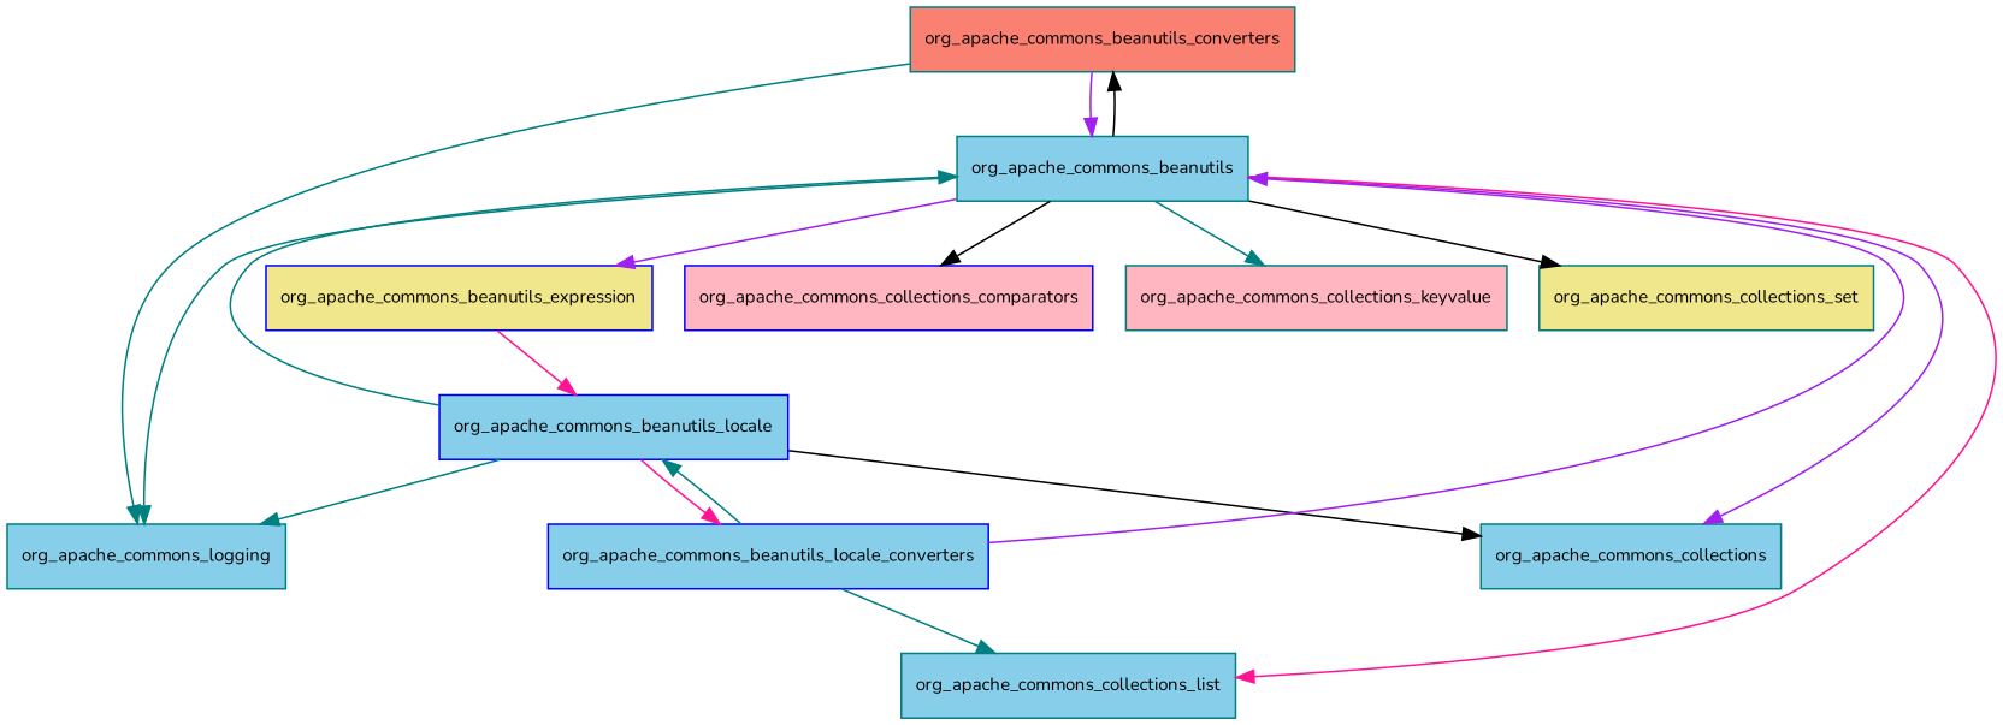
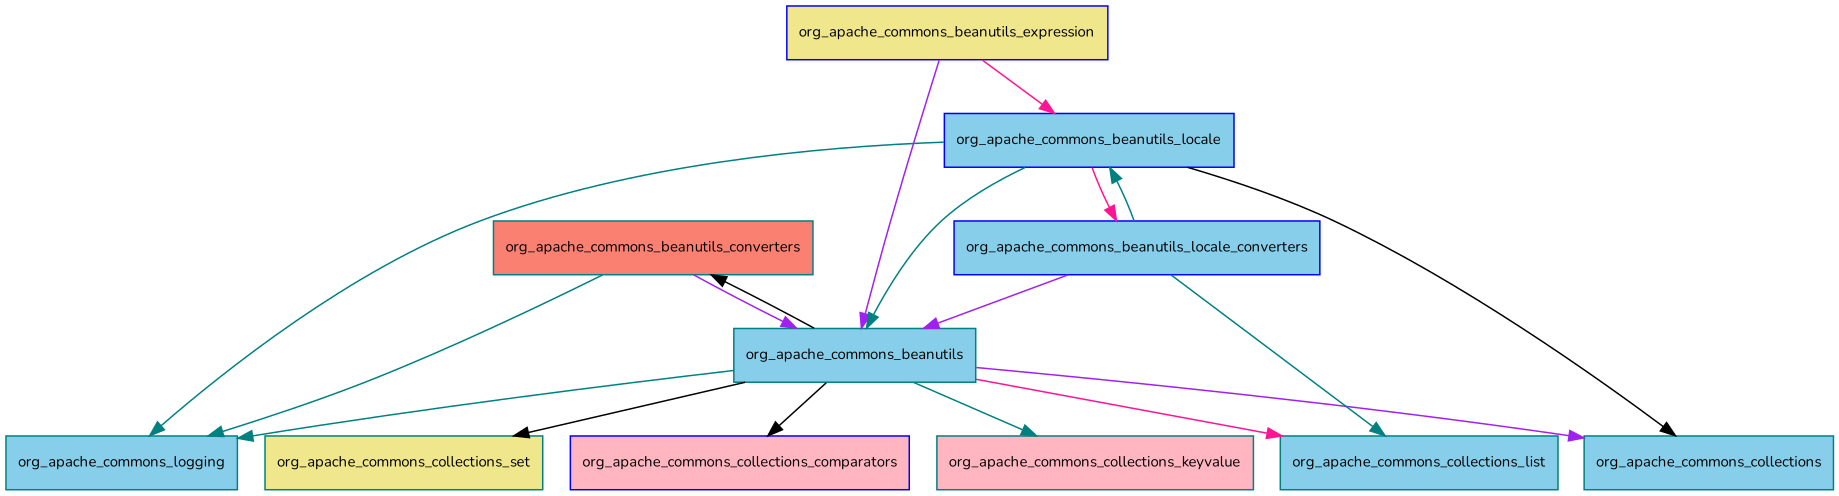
  digraph {
    fontname=Nunito
    node [color=teal fillcolor=skyblue fontname=Nunito fontsize=10.0 shape=box style=filled]
    edge [color=teal fontname=Nunito]
    org_apache_commons_beanutils_converters [fillcolor=salmon]
    org_apache_commons_beanutils
    org_apache_commons_beanutils_expression [color=blue fillcolor=khaki]
    org_apache_commons_collections
    org_apache_commons_collections_comparators [color=blue fillcolor=lightpink]
    org_apache_commons_collections_keyvalue [fillcolor=lightpink]
    org_apache_commons_collections_list
    org_apache_commons_collections_set [fillcolor=khaki]
    org_apache_commons_logging
    org_apache_commons_beanutils_locale [color=blue]
    org_apache_commons_beanutils_locale_converters [color=blue]
    org_apache_commons_beanutils_converters -> org_apache_commons_beanutils [color=purple]
    org_apache_commons_beanutils_converters -> org_apache_commons_logging
    org_apache_commons_beanutils -> org_apache_commons_beanutils_converters [color=black]
-   org_apache_commons_beanutils -> org_apache_commons_beanutils_expression [color=purple]
+   org_apache_commons_beanutils_expression -> org_apache_commons_beanutils [color=purple]
    org_apache_commons_beanutils -> org_apache_commons_collections [color=purple]
    org_apache_commons_beanutils -> org_apache_commons_collections_comparators [color=black]
    org_apache_commons_beanutils -> org_apache_commons_collections_keyvalue
    org_apache_commons_beanutils -> org_apache_commons_collections_list [color=deeppink]
    org_apache_commons_beanutils -> org_apache_commons_collections_set [color=black]
    org_apache_commons_beanutils -> org_apache_commons_logging
    org_apache_commons_beanutils_expression -> org_apache_commons_beanutils_locale [color=deeppink]
    org_apache_commons_beanutils_locale -> org_apache_commons_beanutils
    org_apache_commons_beanutils_locale -> org_apache_commons_collections [color=black]
    org_apache_commons_beanutils_locale -> org_apache_commons_logging
    org_apache_commons_beanutils_locale -> org_apache_commons_beanutils_locale_converters [color=deeppink]
    org_apache_commons_beanutils_locale_converters -> org_apache_commons_beanutils [color=purple]
    org_apache_commons_beanutils_locale_converters -> org_apache_commons_collections_list
    org_apache_commons_beanutils_locale_converters -> org_apache_commons_beanutils_locale
  }
